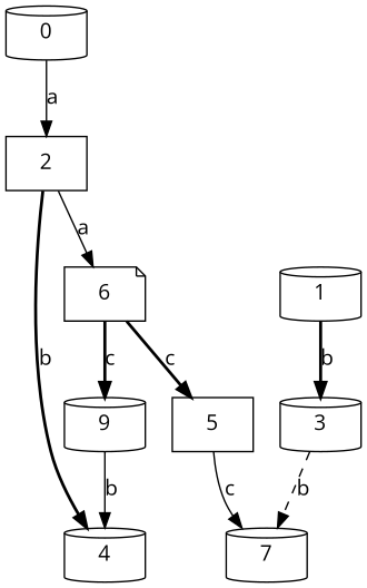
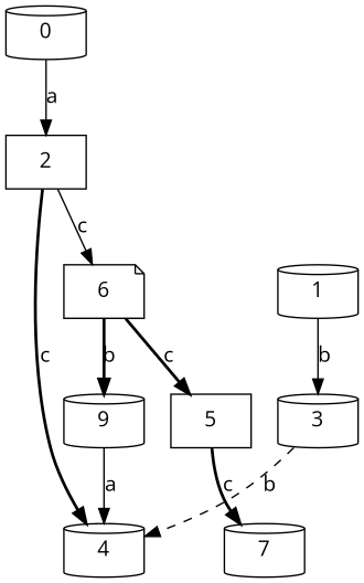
  strict digraph {
    fontname="Open Sans"
    node [fontname="Open Sans" shape=cylinder]
    edge [fontname="Open Sans" style=bold]
    2 [shape=box]
    0
    4
    6 [shape=note]
    1
    3
    5 [shape=box]
    7
    n9 [label=9]
-   2 -> 4 [label=b]
-   2 -> 6 [label=a style=solid]
+   2 -> 4 [label=c]
+   2 -> 6 [label=c style=solid]
    0 -> 2 [label=a style=solid]
    6 -> 5 [label=c]
-   6 -> n9 [label=c]
-   1 -> 3 [label=b]
-   3 -> 7 [label=b style=dashed]
-   5 -> 7 [label=c style=solid]
-   n9 -> 4 [label=b style=solid]
+   6 -> n9 [label=b]
+   1 -> 3 [label=b style=solid]
+   3 -> 4 [label=b style=dashed]
+   5 -> 7 [label=c]
+   n9 -> 4 [label=a style=solid]
  }
